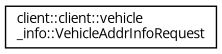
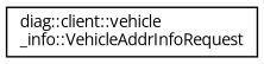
  digraph {
    rankdir=LR
    fontname="Open Sans"
-   n1 [color=black fillcolor=white fontname="Open Sans" fontsize=10 height=0.2 label="client::client::vehicle\l_info::VehicleAddrInfoRequest" shape=record style=filled width=0.4]
+   n1 [color=black fillcolor=white fontname="Open Sans" fontsize=10 height=0.2 label="diag::client::vehicle\l_info::VehicleAddrInfoRequest" shape=record style=filled width=0.4]
  }
